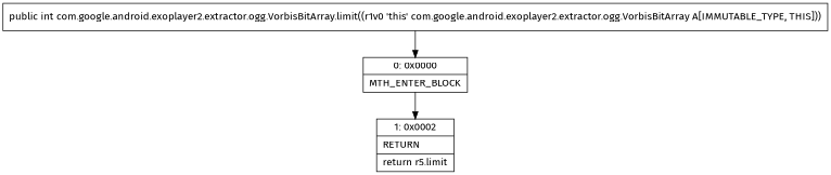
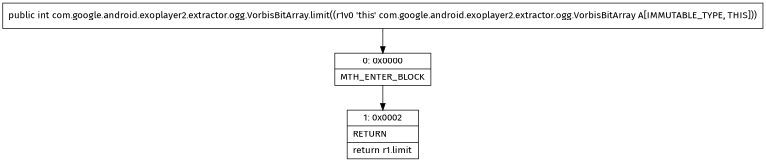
  digraph {
    fontname="Fira Sans"
    node [shape=record fontname="Fira Sans"]
    edge [fontname="Fira Sans"]
    n1 [label="{0\:\ 0x0000|MTH_ENTER_BLOCK\l}"]
-   n2 [label="{1\:\ 0x0002|RETURN\l|return r5.limit\l}"]
+   n2 [label="{1\:\ 0x0002|RETURN\l|return r1.limit\l}"]
    n3 [label="{public int com.google.android.exoplayer2.extractor.ogg.VorbisBitArray.limit((r1v0 'this' com.google.android.exoplayer2.extractor.ogg.VorbisBitArray A[IMMUTABLE_TYPE, THIS])) }"]
    n1 -> n2
    n3 -> n1
  }
